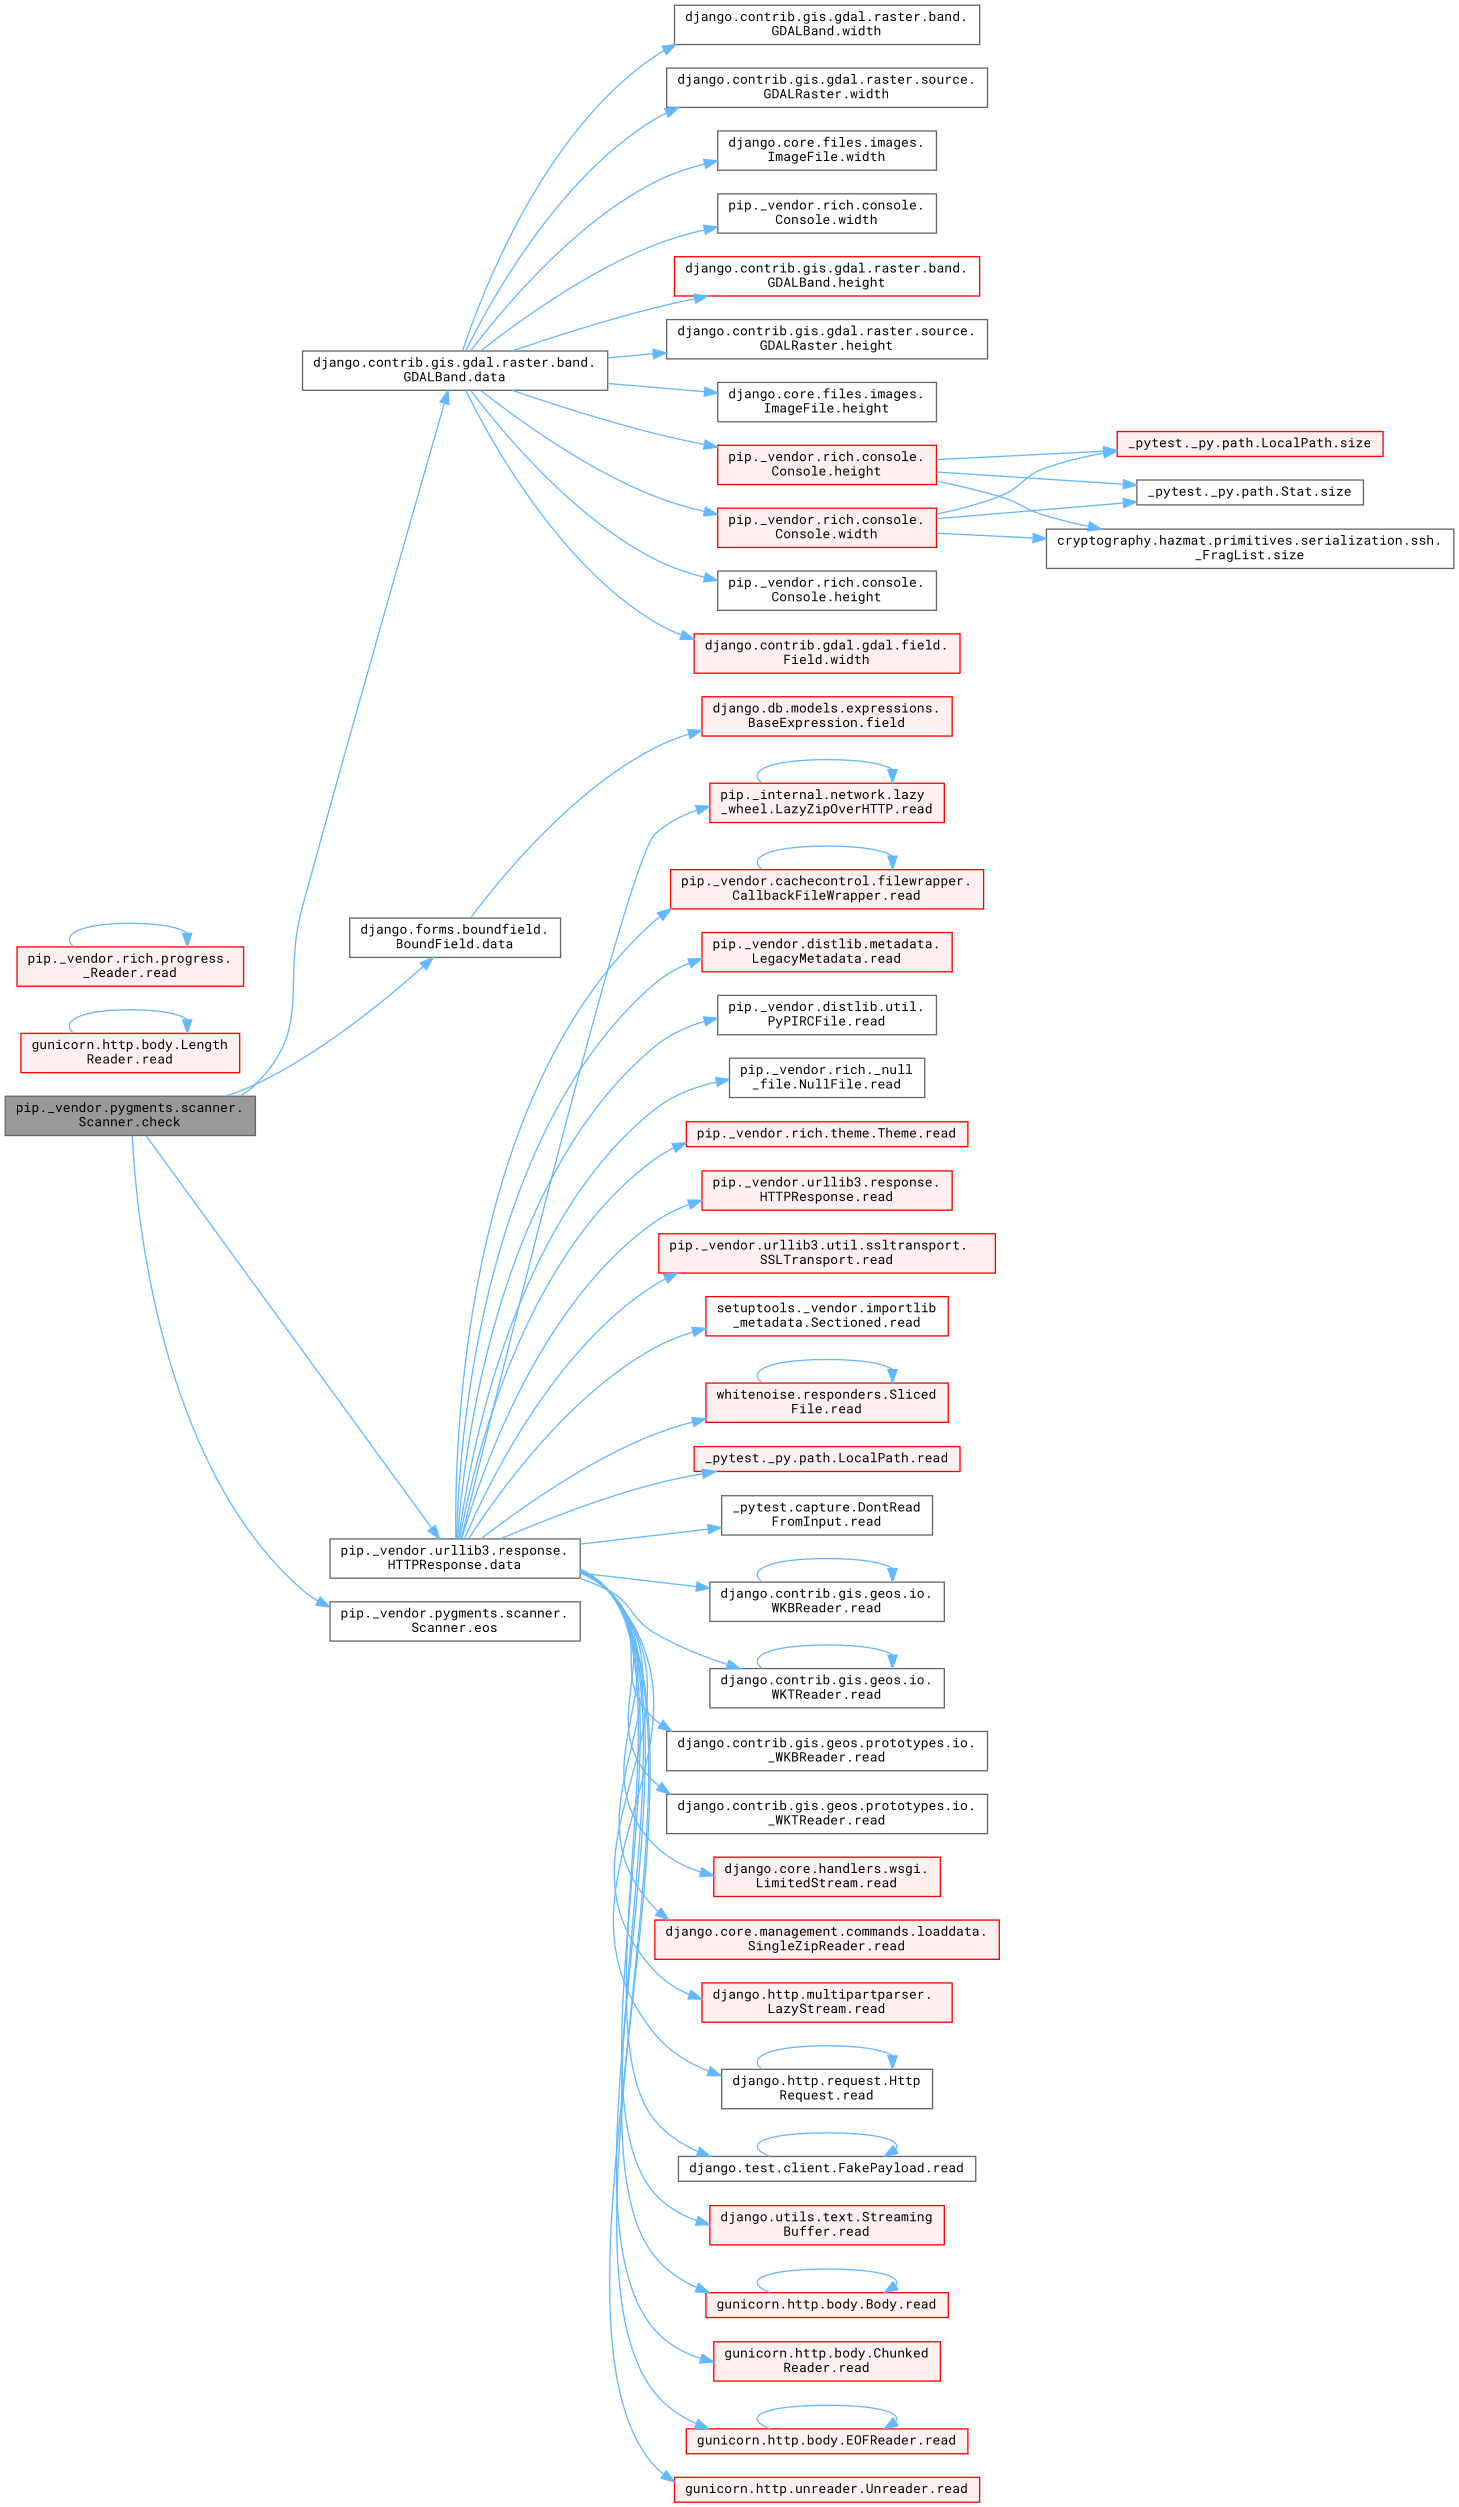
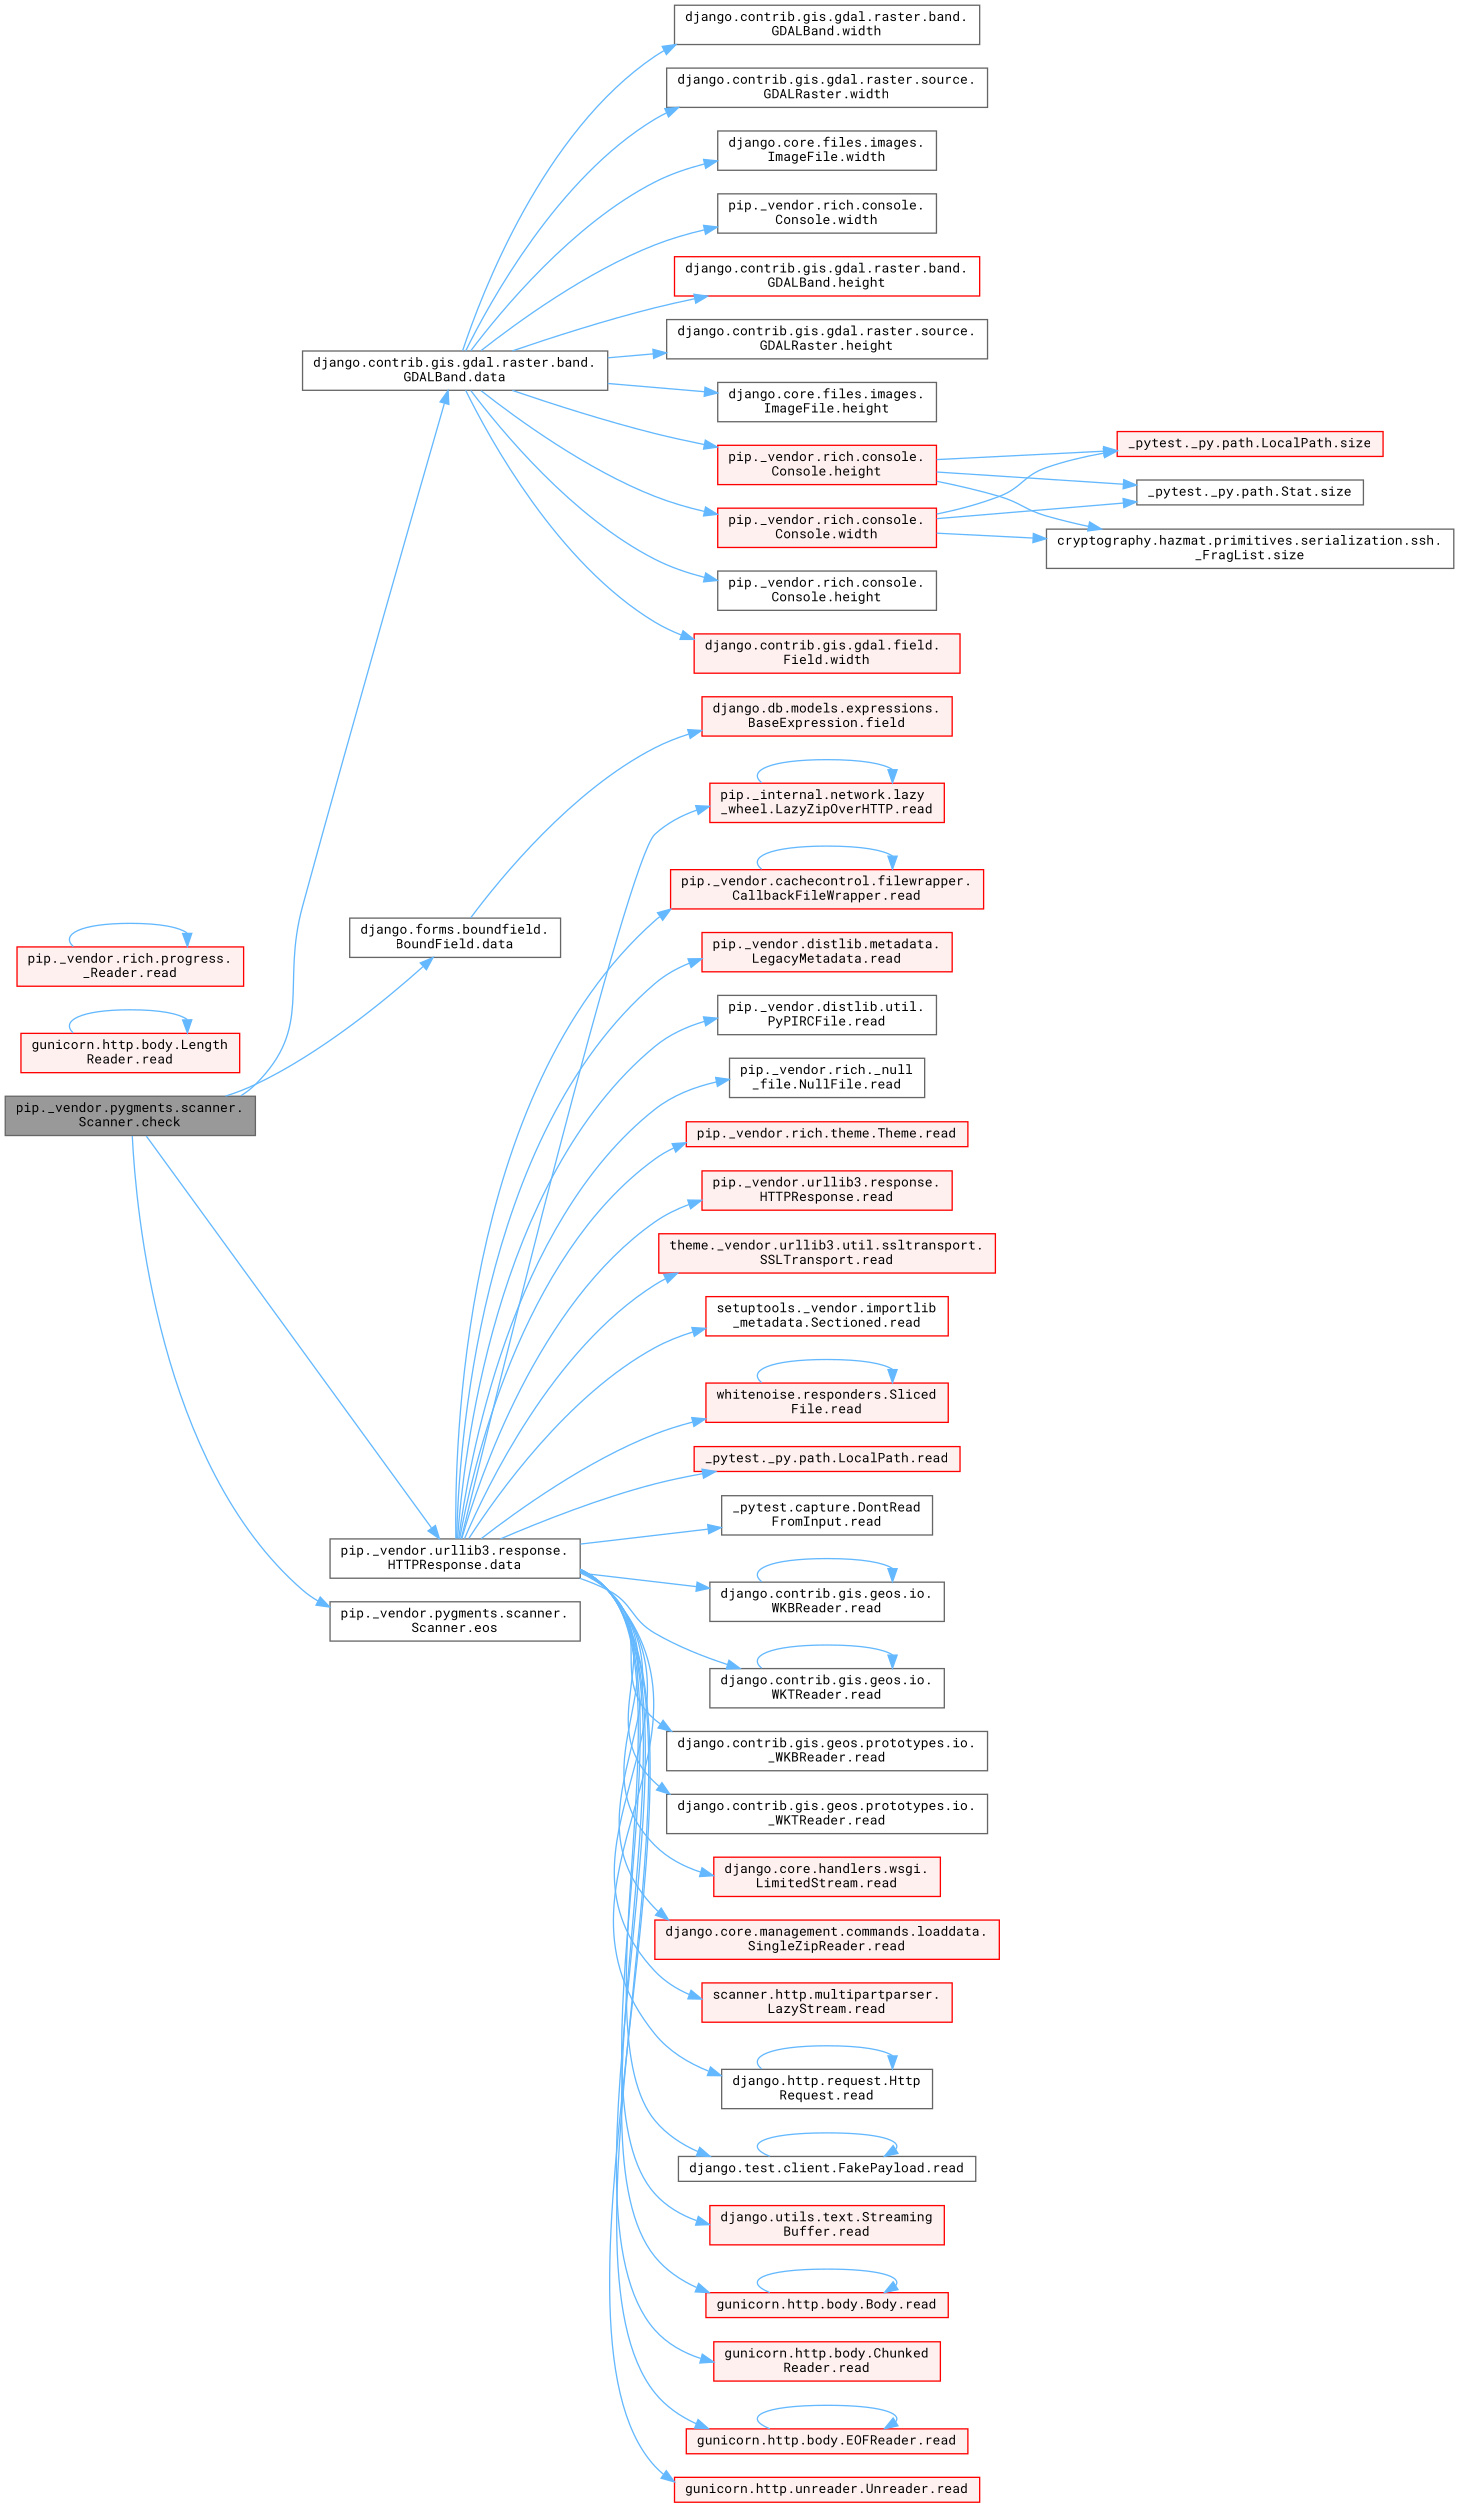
  digraph {
    fontname="Roboto Mono"
    rankdir=LR
    node [color=red fillcolor=white fontname="Roboto Mono" fontsize=10 shape=box style=filled]
    edge [color=steelblue1 fontname="Roboto Mono" fontsize=10 labelfontname=Helvetica labelfontsize=10 style=solid]
    n1 [color=gray40 fillcolor=grey60 fontcolor=black height=0.2 label="pip._vendor.pygments.scanner.\lScanner.check" width=0.4]
    n2 [color=grey40 height=0.2 label="django.contrib.gis.gdal.raster.band.\lGDALBand.data" width=0.4]
    n3 [color=grey40 height=0.2 label="django.forms.boundfield.\lBoundField.data" width=0.4]
    n4 [color=grey40 height=0.2 label="pip._vendor.urllib3.response.\lHTTPResponse.data" width=0.4]
    n5 [color=grey40 height=0.2 label="pip._vendor.pygments.scanner.\lScanner.eos" width=0.4]
    n6 [height=0.2 label="django.contrib.gis.gdal.raster.band.\lGDALBand.height" width=0.4]
    n7 [color=grey40 height=0.2 label="django.contrib.gis.gdal.raster.source.\lGDALRaster.height" width=0.4]
    n8 [color=grey40 height=0.2 label="django.core.files.images.\lImageFile.height" width=0.4]
    n9 [fillcolor="#FFF0F0" height=0.2 label="pip._vendor.rich.console.\lConsole.height" width=0.4]
    n10 [color=grey40 height=0.2 label="pip._vendor.rich.console.\lConsole.height" width=0.4]
-   n11 [fillcolor="#FFF0F0" height=0.2 label="django.contrib.gdal.gdal.field.\lField.width" width=0.4]
+   n11 [fillcolor="#FFF0F0" height=0.2 label="django.contrib.gis.gdal.field.\lField.width" width=0.4]
    n12 [color=grey40 height=0.2 label="django.contrib.gis.gdal.raster.band.\lGDALBand.width" width=0.4]
    n13 [color=grey40 height=0.2 label="django.contrib.gis.gdal.raster.source.\lGDALRaster.width" width=0.4]
    n14 [color=grey40 height=0.2 label="django.core.files.images.\lImageFile.width" width=0.4]
    n15 [fillcolor="#FFF0F0" height=0.2 label="pip._vendor.rich.console.\lConsole.width" width=0.4]
    n16 [color=grey40 height=0.2 label="pip._vendor.rich.console.\lConsole.width" width=0.4]
    n17 [fillcolor="#FFF0F0" height=0.2 label="django.db.models.expressions.\lBaseExpression.field" width=0.4]
    n18 [fillcolor="#FFF0F0" height=0.2 label="_pytest._py.path.LocalPath.read" width=0.4]
    n19 [color=grey40 height=0.2 label="_pytest.capture.DontRead\lFromInput.read" width=0.4]
    n20 [color=grey40 height=0.2 label="django.contrib.gis.geos.io.\lWKBReader.read" width=0.4]
    n21 [color=grey40 height=0.2 label="django.contrib.gis.geos.io.\lWKTReader.read" width=0.4]
    n22 [color=grey40 height=0.2 label="django.contrib.gis.geos.prototypes.io.\l_WKBReader.read" width=0.4]
    n23 [color=grey40 height=0.2 label="django.contrib.gis.geos.prototypes.io.\l_WKTReader.read" width=0.4]
    n24 [fillcolor="#FFF0F0" height=0.2 label="django.core.handlers.wsgi.\lLimitedStream.read" width=0.4]
    n25 [fillcolor="#FFF0F0" height=0.2 label="django.core.management.commands.loaddata.\lSingleZipReader.read" width=0.4]
-   n26 [fillcolor="#FFF0F0" height=0.2 label="django.http.multipartparser.\lLazyStream.read" width=0.4]
+   n26 [fillcolor="#FFF0F0" height=0.2 label="scanner.http.multipartparser.\lLazyStream.read" width=0.4]
    n27 [color=grey40 height=0.2 label="django.http.request.Http\lRequest.read" width=0.4]
    n28 [color=grey40 height=0.2 label="django.test.client.FakePayload.read" width=0.4]
    n29 [fillcolor="#FFF0F0" height=0.2 label="django.utils.text.Streaming\lBuffer.read" width=0.4]
    n30 [fillcolor="#FFF0F0" height=0.2 label="gunicorn.http.body.Body.read" width=0.4]
    n31 [fillcolor="#FFF0F0" height=0.2 label="gunicorn.http.body.Chunked\lReader.read" width=0.4]
    n32 [fillcolor="#FFF0F0" height=0.2 label="gunicorn.http.body.EOFReader.read" width=0.4]
    n33 [fillcolor="#FFF0F0" height=0.2 label="gunicorn.http.unreader.Unreader.read" width=0.4]
    n34 [fillcolor="#FFF0F0" height=0.2 label="pip._internal.network.lazy\l_wheel.LazyZipOverHTTP.read" width=0.4]
    n35 [fillcolor="#FFF0F0" height=0.2 label="pip._vendor.cachecontrol.filewrapper.\lCallbackFileWrapper.read" width=0.4]
    n36 [fillcolor="#FFF0F0" height=0.2 label="pip._vendor.distlib.metadata.\lLegacyMetadata.read" width=0.4]
    n37 [color=grey40 height=0.2 label="pip._vendor.distlib.util.\lPyPIRCFile.read" width=0.4]
    n38 [color=grey40 height=0.2 label="pip._vendor.rich._null\l_file.NullFile.read" width=0.4]
    n39 [fillcolor="#FFF0F0" height=0.2 label="pip._vendor.rich.theme.Theme.read" width=0.4]
    n40 [fillcolor="#FFF0F0" height=0.2 label="pip._vendor.urllib3.response.\lHTTPResponse.read" width=0.4]
-   n41 [fillcolor="#FFF0F0" height=0.2 label="pip._vendor.urllib3.util.ssltransport.\lSSLTransport.read" width=0.4]
+   n41 [fillcolor="#FFF0F0" height=0.2 label="theme._vendor.urllib3.util.ssltransport.\lSSLTransport.read" width=0.4]
    n42 [height=0.2 label="setuptools._vendor.importlib\l_metadata.Sectioned.read" width=0.4]
    n43 [fillcolor="#FFF0F0" height=0.2 label="whitenoise.responders.Sliced\lFile.read" width=0.4]
    n44 [fillcolor="#FFF0F0" height=0.2 label="_pytest._py.path.LocalPath.size" width=0.4]
    n45 [color=grey40 height=0.2 label="_pytest._py.path.Stat.size" width=0.4]
    n46 [color=grey40 height=0.2 label="cryptography.hazmat.primitives.serialization.ssh.\l_FragList.size" width=0.4]
    n47 [fillcolor="#FFF0F0" height=0.2 label="gunicorn.http.body.Length\lReader.read" width=0.4]
    n48 [fillcolor="#FFF0F0" height=0.2 label="pip._vendor.rich.progress.\l_Reader.read" width=0.4]
    n1 -> n2
    n1 -> n3
    n1 -> n4
    n1 -> n5
    n2 -> n6
    n2 -> n7
    n2 -> n8
    n2 -> n9
    n2 -> n10
    n2 -> n11
    n2 -> n12
    n2 -> n13
    n2 -> n14
    n2 -> n15
    n2 -> n16
    n3 -> n17
    n4 -> n18
    n4 -> n19
    n4 -> n20
    n4 -> n21
    n4 -> n22
    n4 -> n23
    n4 -> n24
    n4 -> n25
    n4 -> n26
    n4 -> n27
    n4 -> n28
    n4 -> n29
    n4 -> n30
    n4 -> n31
    n4 -> n32
    n4 -> n33
    n4 -> n34
    n4 -> n35
    n4 -> n36
    n4 -> n37
    n4 -> n38
    n4 -> n39
    n4 -> n40
    n4 -> n41
    n4 -> n42
    n4 -> n43
    n9 -> n44
    n9 -> n45
    n9 -> n46
    n15 -> n44
    n15 -> n45
    n15 -> n46
    n20 -> n20
    n21 -> n21
    n27 -> n27
    n28 -> n28
    n30 -> n30
    n32 -> n32
    n34 -> n34
    n35 -> n35
    n43 -> n43
    n47 -> n47
    n48 -> n48
  }
